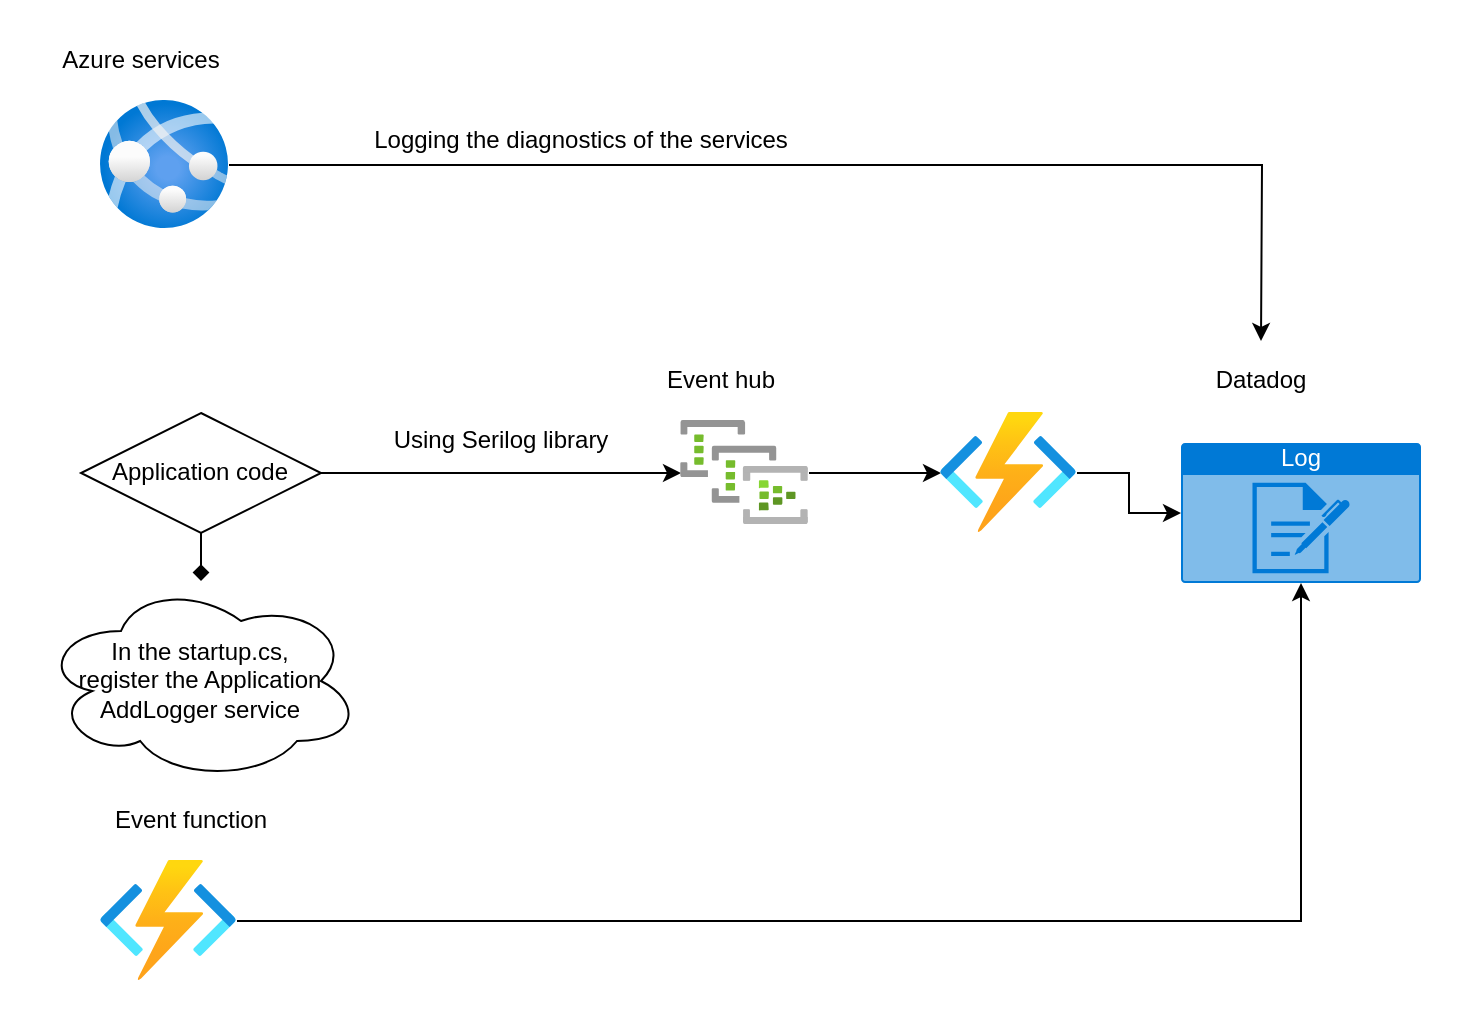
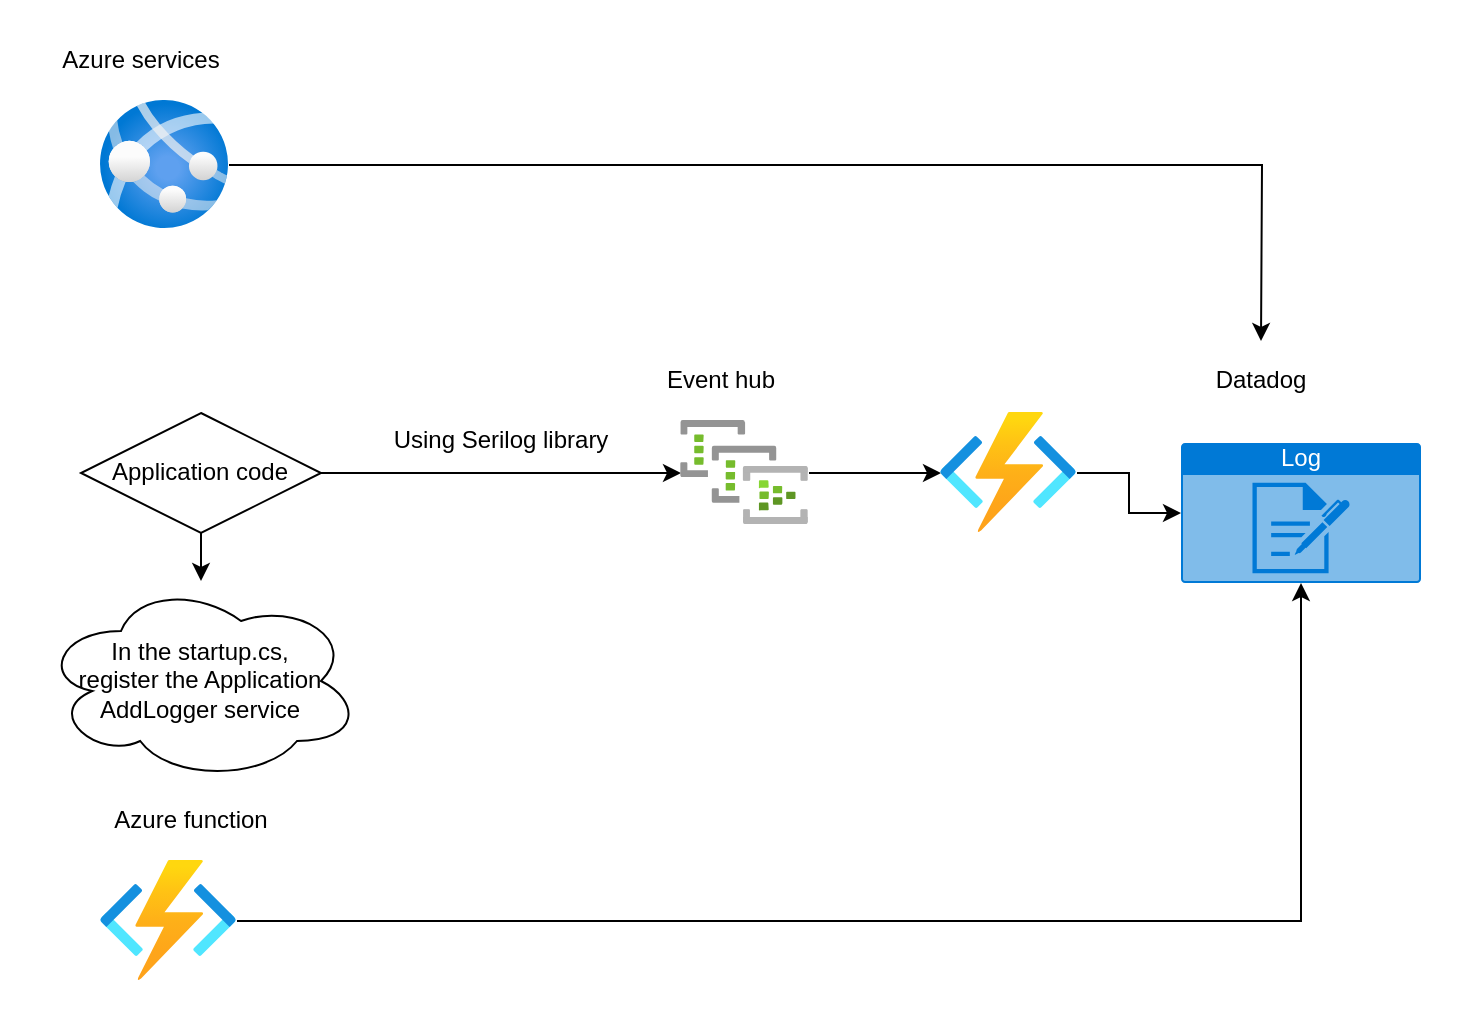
  <mxCell id="0" />
  <mxCell id="1" parent="0" />
  <mxCell id="2" value="" style="edgeStyle=orthogonalEdgeStyle;rounded=0;orthogonalLoop=1;jettySize=auto;html=1;" parent="1" source="4" target="6" edge="1"><mxGeometry relative="1" as="geometry" /></mxCell>
- <mxCell id="3" value="" style="edgeStyle=orthogonalEdgeStyle;rounded=0;orthogonalLoop=1;jettySize=auto;html=1;endArrow=diamond;" parent="1" source="4" target="11" edge="1"><mxGeometry relative="1" as="geometry" /></mxCell>
+ <mxCell id="3" value="" style="edgeStyle=orthogonalEdgeStyle;rounded=0;orthogonalLoop=1;jettySize=auto;html=1;" parent="1" source="4" target="11" edge="1"><mxGeometry relative="1" as="geometry" /></mxCell>
  <mxCell id="4" value="Application code" style="rhombus;whiteSpace=wrap;html=1;" parent="1" vertex="1"><mxGeometry x="40" y="206" width="120" height="60" as="geometry" /></mxCell>
  <mxCell id="5" value="" style="edgeStyle=orthogonalEdgeStyle;rounded=0;orthogonalLoop=1;jettySize=auto;html=1;" parent="1" source="6" target="13" edge="1"><mxGeometry relative="1" as="geometry" /></mxCell>
  <mxCell id="6" value="" style="aspect=fixed;html=1;points=[];align=center;image;fontSize=12;image=img/lib/azure2/analytics/Event_Hub_Clusters.svg;" parent="1" vertex="1"><mxGeometry x="340" y="210" width="64" height="52" as="geometry" /></mxCell>
  <mxCell id="7" value="Log" style="html=1;strokeColor=none;fillColor=#0079D6;labelPosition=center;verticalLabelPosition=middle;verticalAlign=top;align=center;fontSize=12;outlineConnect=0;spacingTop=-6;fontColor=#FFFFFF;sketch=0;shape=mxgraph.sitemap.log;" parent="1" vertex="1"><mxGeometry x="590" y="221" width="120" height="70" as="geometry" /></mxCell>
  <mxCell id="8" value="Datadog" style="text;html=1;align=center;verticalAlign=middle;resizable=0;points=[];autosize=1;strokeColor=none;fillColor=none;" parent="1" vertex="1"><mxGeometry x="600" y="180" width="60" height="20" as="geometry" /></mxCell>
  <mxCell id="9" value="Event hub" style="text;html=1;align=center;verticalAlign=middle;resizable=0;points=[];autosize=1;strokeColor=none;fillColor=none;" parent="1" vertex="1"><mxGeometry x="325" y="180" width="70" height="20" as="geometry" /></mxCell>
  <mxCell id="10" value="Using Serilog library" style="text;html=1;align=center;verticalAlign=middle;resizable=0;points=[];autosize=1;strokeColor=none;fillColor=none;" parent="1" vertex="1"><mxGeometry x="190" y="210" width="120" height="20" as="geometry" /></mxCell>
  <mxCell id="11" value="In the startup.cs, &lt;br&gt;register the Application AddLogger service" style="ellipse;shape=cloud;whiteSpace=wrap;html=1;" parent="1" vertex="1"><mxGeometry x="20" y="290" width="160" height="100" as="geometry" /></mxCell>
  <mxCell id="12" value="" style="edgeStyle=orthogonalEdgeStyle;rounded=0;orthogonalLoop=1;jettySize=auto;html=1;" parent="1" source="13" target="7" edge="1"><mxGeometry relative="1" as="geometry" /></mxCell>
  <mxCell id="13" value="" style="aspect=fixed;html=1;points=[];align=center;image;fontSize=12;image=img/lib/azure2/compute/Function_Apps.svg;" parent="1" vertex="1"><mxGeometry x="470" y="206" width="68" height="60" as="geometry" /></mxCell>
  <mxCell id="14" style="edgeStyle=orthogonalEdgeStyle;rounded=0;orthogonalLoop=1;jettySize=auto;html=1;" parent="1" source="15" edge="1"><mxGeometry relative="1" as="geometry"><mxPoint x="630" y="170" as="targetPoint" /></mxGeometry></mxCell>
  <mxCell id="15" value="" style="aspect=fixed;html=1;points=[];align=center;image;fontSize=12;image=img/lib/azure2/app_services/App_Services.svg;" parent="1" vertex="1"><mxGeometry x="50" y="50" width="64" height="64" as="geometry" /></mxCell>
  <mxCell id="16" value="Azure services" style="text;html=1;align=center;verticalAlign=middle;resizable=0;points=[];autosize=1;strokeColor=none;fillColor=none;" parent="1" vertex="1"><mxGeometry x="25" y="20" width="90" height="20" as="geometry" /></mxCell>
- <mxCell id="17" value="Logging the diagnostics of the services" style="text;html=1;align=center;verticalAlign=middle;resizable=0;points=[];autosize=1;strokeColor=none;fillColor=none;" parent="1" vertex="1"><mxGeometry x="180" y="60" width="220" height="20" as="geometry" /></mxCell>
  <mxCell id="18" style="edgeStyle=orthogonalEdgeStyle;rounded=0;orthogonalLoop=1;jettySize=auto;html=1;" parent="1" source="19" target="7" edge="1"><mxGeometry relative="1" as="geometry" /></mxCell>
  <mxCell id="19" value="" style="aspect=fixed;html=1;points=[];align=center;image;fontSize=12;image=img/lib/azure2/compute/Function_Apps.svg;" parent="1" vertex="1"><mxGeometry x="50" y="430" width="68" height="60" as="geometry" /></mxCell>
- <mxCell id="20" value="Event function" style="text;html=1;align=center;verticalAlign=middle;resizable=0;points=[];autosize=1;strokeColor=none;fillColor=none;" parent="1" vertex="1"><mxGeometry x="50" y="400" width="90" height="20" as="geometry" /></mxCell>
+ <mxCell id="20" value="Azure function" style="text;html=1;align=center;verticalAlign=middle;resizable=0;points=[];autosize=1;strokeColor=none;fillColor=none;" parent="1" vertex="1"><mxGeometry x="50" y="400" width="90" height="20" as="geometry" /></mxCell>
